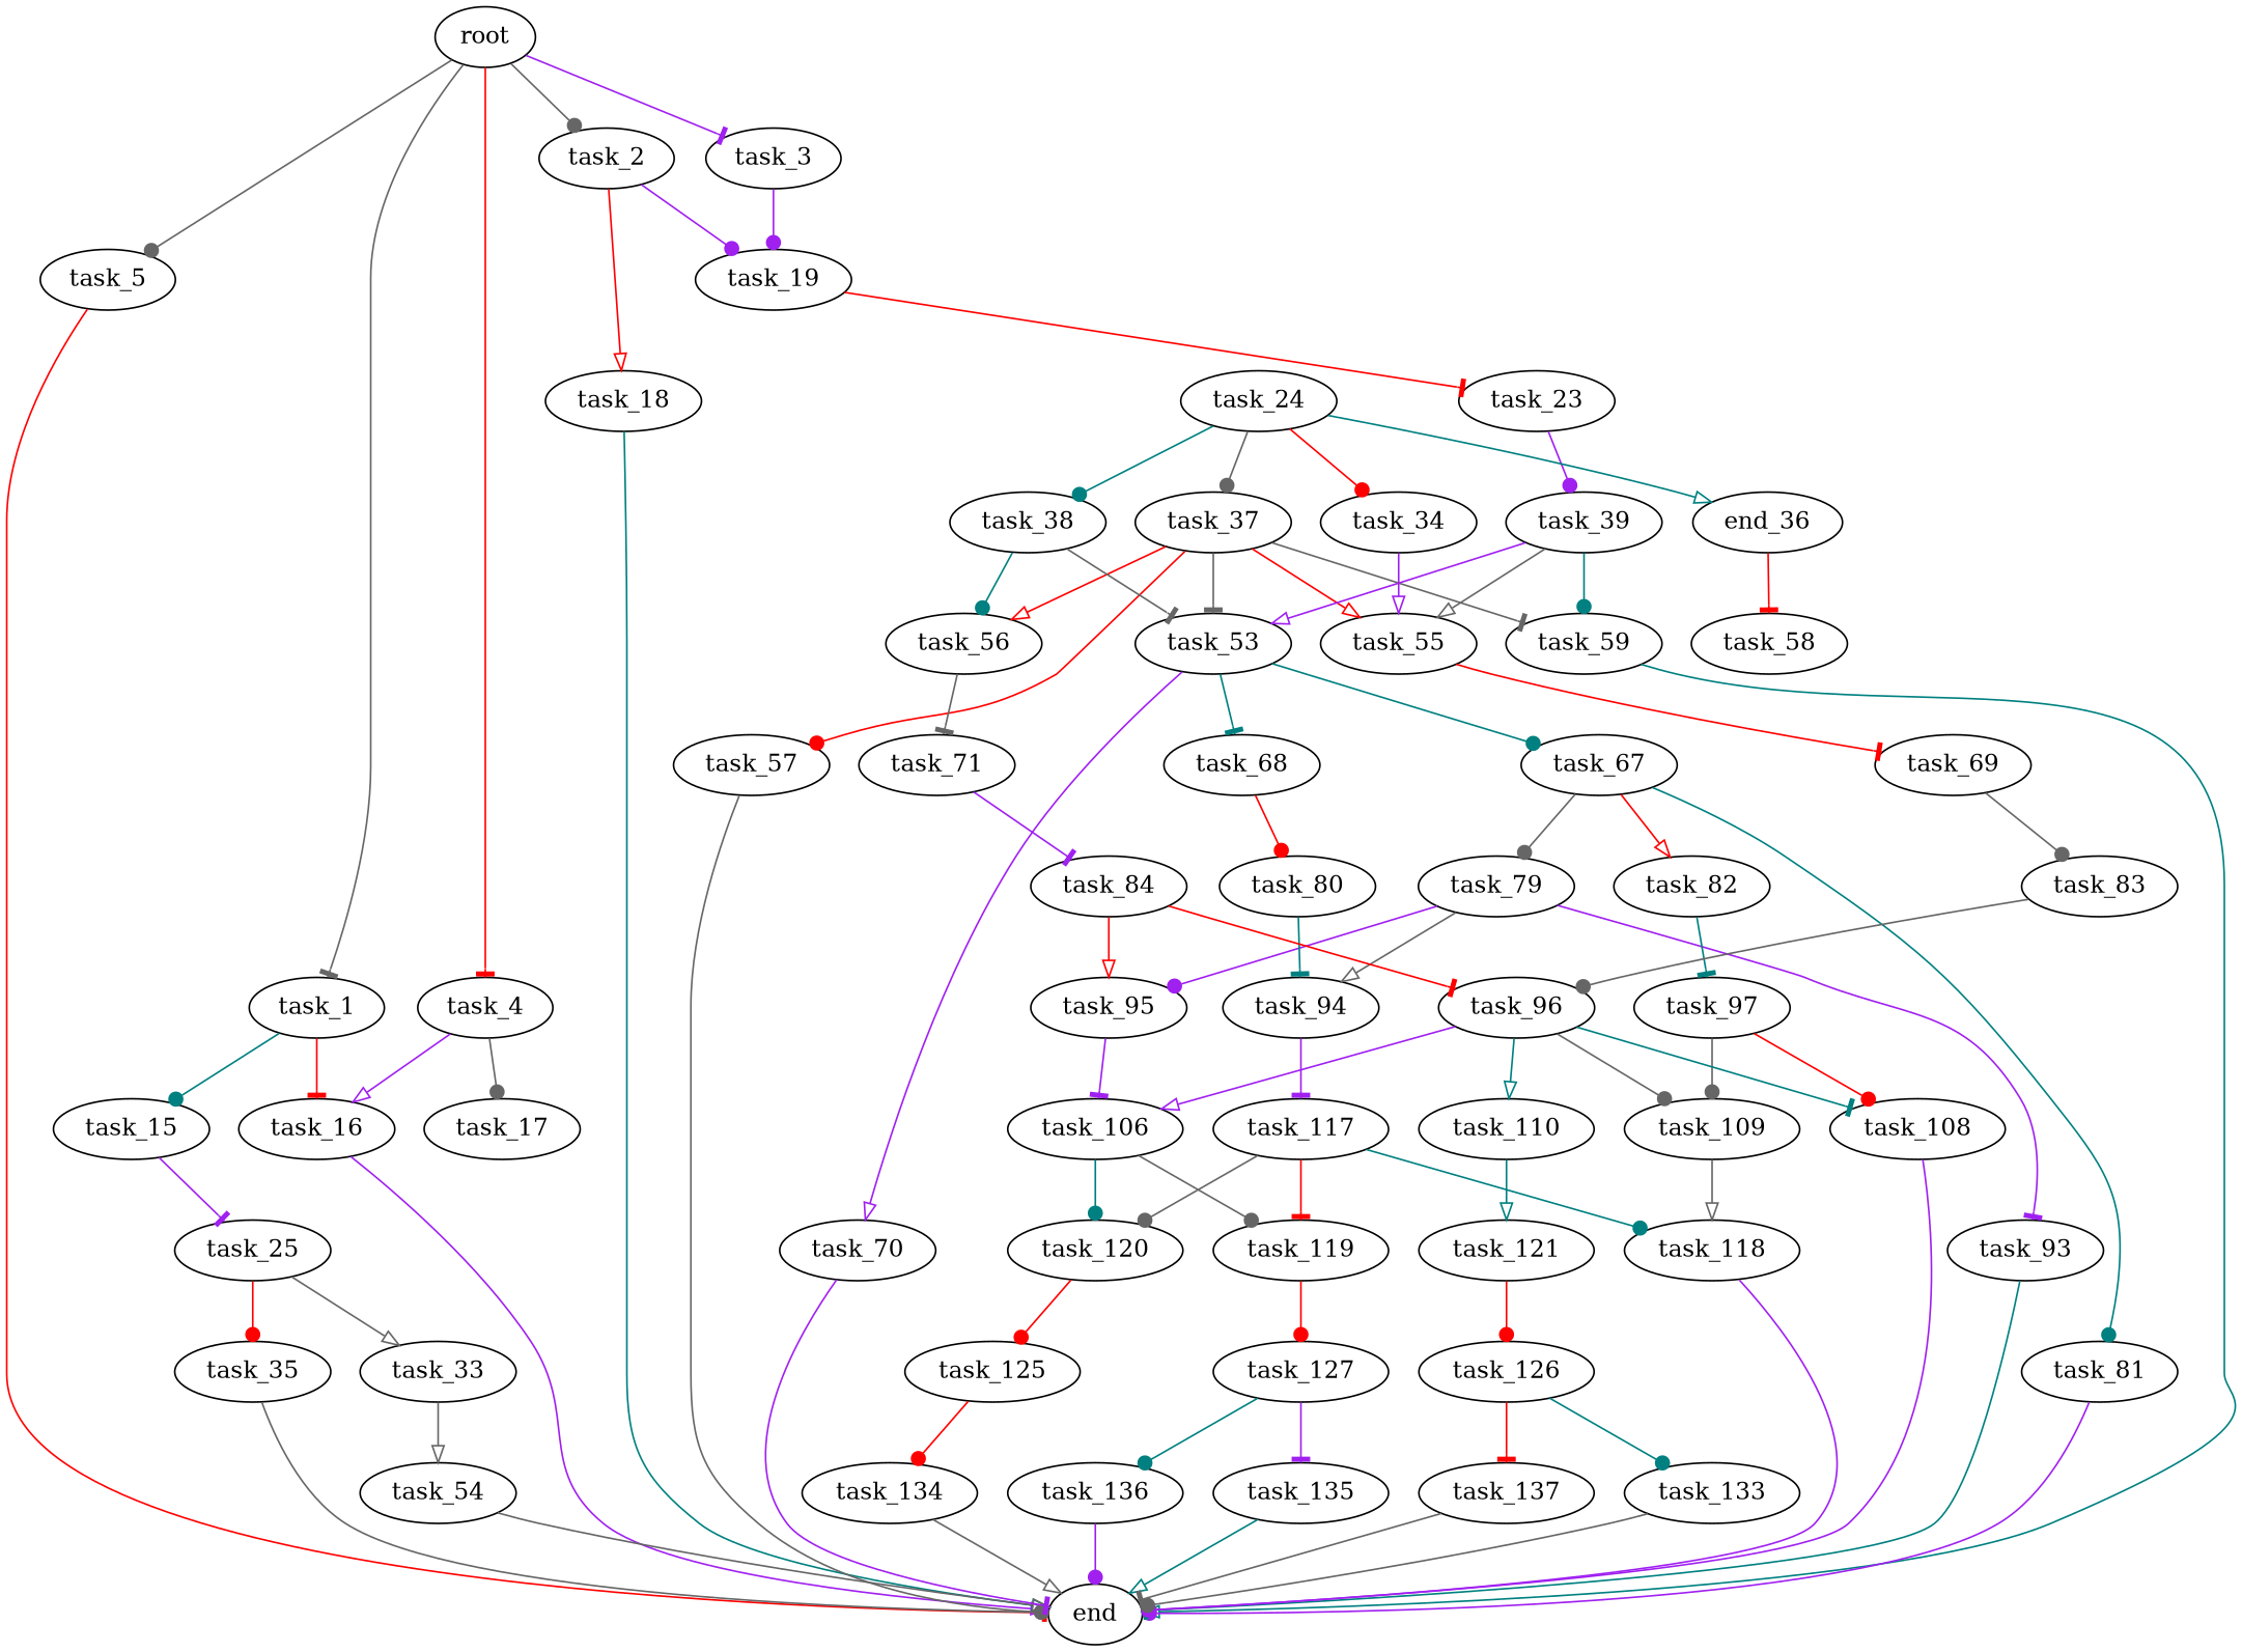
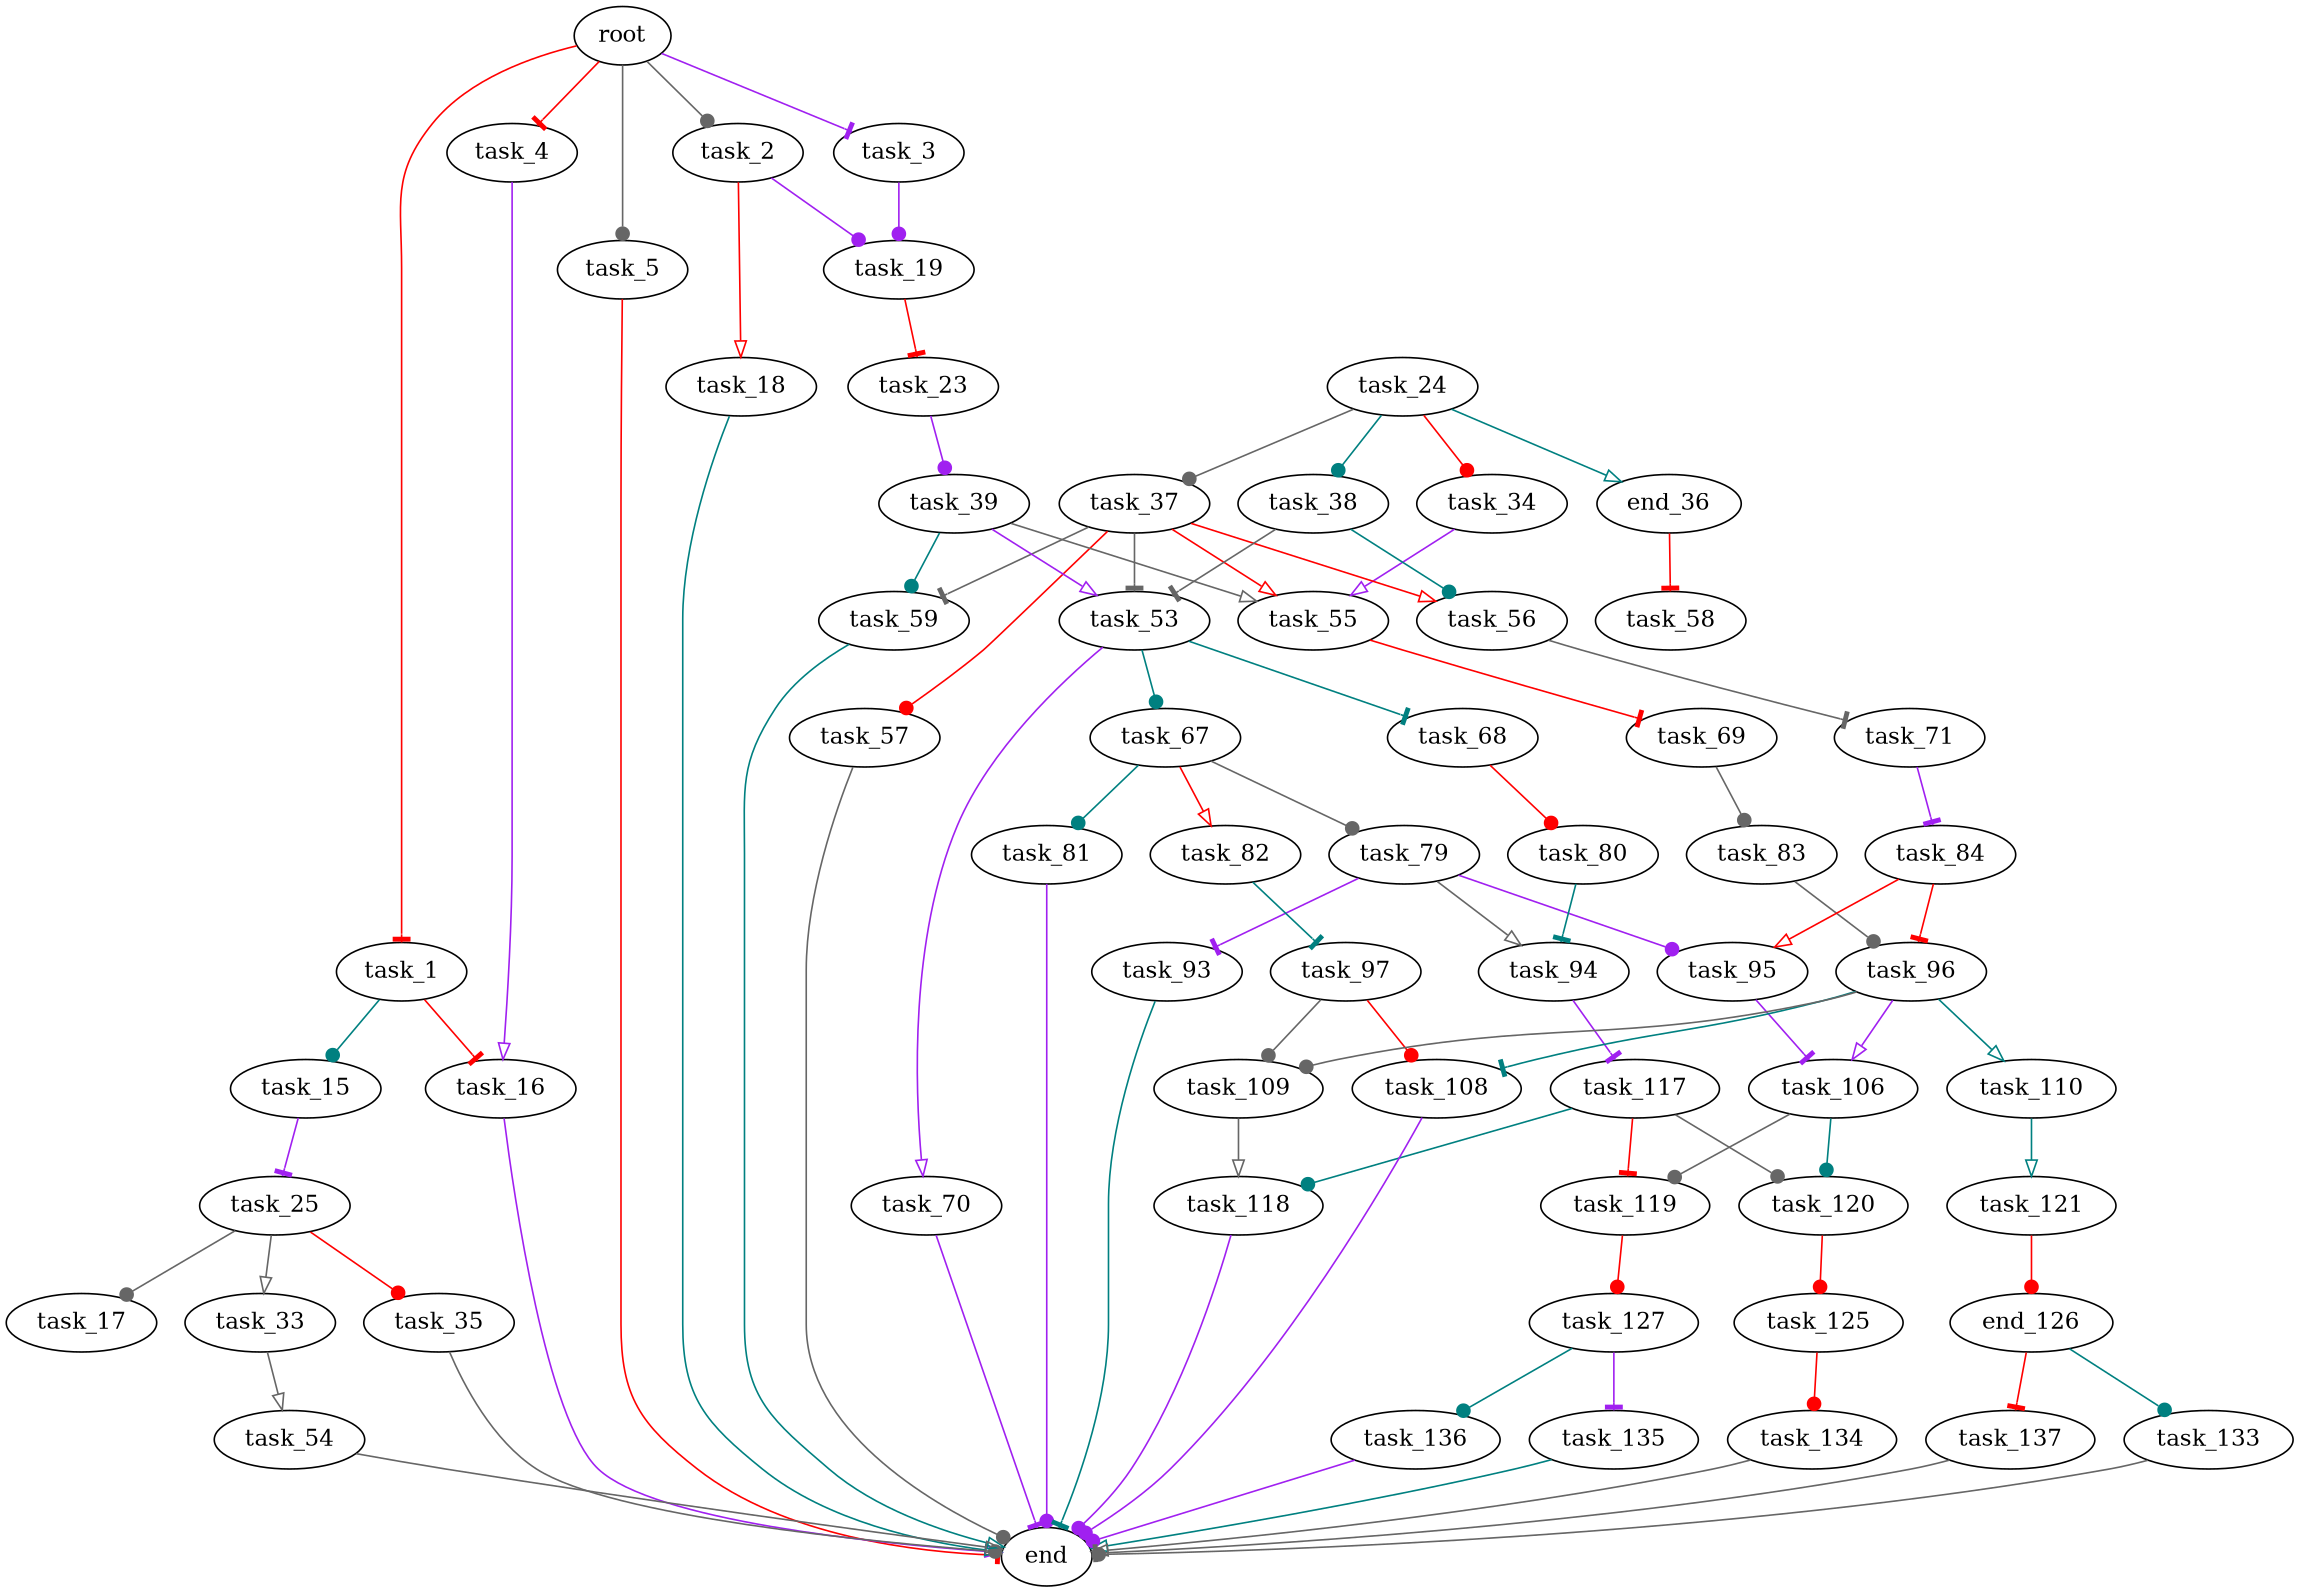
  digraph {
    edge [arrowhead=dot color=gray40]
    root
    task_1
    task_2
    task_3
    task_4
    task_5
    task_15
    task_16
    task_18
    task_19
    task_17
    end
    task_25
    task_23
    task_33
    task_35
    task_24
    task_34
    n19 [label=end_36]
    task_37
    task_38
    task_39
    task_55
    task_53
    task_59
    task_58
    task_56
    task_57
    task_54
    task_69
    task_67
    task_68
    task_70
    task_71
    task_79
    task_81
    task_82
    task_80
    task_83
    task_84
    task_93
    task_94
    task_95
    task_97
    task_96
    n46 [label=task_117]
    task_106
    task_108
    task_109
    task_110
    task_119
    task_120
    task_118
    task_121
    task_127
    task_125
-   task_126
+   task_126 [label=end_126]
    task_135
    task_136
    task_134
    task_133
    task_137
-   root -> task_1 [arrowhead=tee]
+   root -> task_1 [arrowhead=tee color=red]
    root -> task_2
    root -> task_3 [arrowhead=tee color=purple]
    root -> task_4 [arrowhead=tee color=red]
    root -> task_5
    task_1 -> task_15 [color=teal]
    task_1 -> task_16 [arrowhead=tee color=red]
    task_2 -> task_18 [arrowhead=onormal color=red]
    task_2 -> task_19 [color=purple]
    task_3 -> task_19 [color=purple]
    task_4 -> task_16 [arrowhead=onormal color=purple]
-   task_4 -> task_17
+   task_25 -> task_17
    task_5 -> end [arrowhead=tee color=red]
    task_15 -> task_25 [arrowhead=tee color=purple]
    task_16 -> end [arrowhead=onormal color=purple]
    task_18 -> end [arrowhead=onormal color=teal]
    task_19 -> task_23 [arrowhead=tee color=red]
    task_25 -> task_33 [arrowhead=onormal]
    task_25 -> task_35 [color=red]
    task_23 -> task_39 [color=purple]
    task_33 -> task_54 [arrowhead=onormal]
    task_35 -> end
    task_24 -> task_34 [color=red]
    task_24 -> n19 [arrowhead=onormal color=teal]
    task_24 -> task_37
    task_24 -> task_38 [color=teal]
    task_34 -> task_55 [arrowhead=onormal color=purple]
    n19 -> task_58 [arrowhead=tee color=red]
    task_37 -> task_55 [arrowhead=onormal color=red]
    task_37 -> task_53 [arrowhead=tee]
    task_37 -> task_59 [arrowhead=tee]
    task_37 -> task_56 [arrowhead=onormal color=red]
    task_37 -> task_57 [color=red]
    task_38 -> task_53 [arrowhead=tee]
    task_38 -> task_56 [color=teal]
    task_39 -> task_55 [arrowhead=onormal]
    task_39 -> task_53 [arrowhead=onormal color=purple]
    task_39 -> task_59 [color=teal]
    task_55 -> task_69 [arrowhead=tee color=red]
    task_53 -> task_67 [color=teal]
    task_53 -> task_68 [arrowhead=tee color=teal]
    task_53 -> task_70 [arrowhead=onormal color=purple]
    task_59 -> end [arrowhead=onormal color=teal]
    task_56 -> task_71 [arrowhead=tee]
    task_57 -> end
    task_54 -> end [arrowhead=onormal]
    task_69 -> task_83
    task_67 -> task_79
    task_67 -> task_81 [color=teal]
    task_67 -> task_82 [arrowhead=onormal color=red]
    task_68 -> task_80 [color=red]
    task_70 -> end [arrowhead=tee color=purple]
    task_71 -> task_84 [arrowhead=tee color=purple]
    task_79 -> task_93 [arrowhead=tee color=purple]
    task_79 -> task_94 [arrowhead=onormal]
    task_79 -> task_95 [color=purple]
    task_81 -> end [color=purple]
    task_82 -> task_97 [arrowhead=tee color=teal]
    task_80 -> task_94 [arrowhead=tee color=teal]
    task_83 -> task_96
    task_84 -> task_95 [arrowhead=onormal color=red]
    task_84 -> task_96 [arrowhead=tee color=red]
    task_93 -> end [arrowhead=tee color=teal]
    task_94 -> n46 [arrowhead=tee color=purple]
    task_95 -> task_106 [arrowhead=tee color=purple]
    task_97 -> task_108 [color=red]
    task_97 -> task_109
    task_96 -> task_106 [arrowhead=onormal color=purple]
    task_96 -> task_108 [arrowhead=tee color=teal]
    task_96 -> task_109
    task_96 -> task_110 [arrowhead=onormal color=teal]
    n46 -> task_119 [arrowhead=tee color=red]
    n46 -> task_120
    n46 -> task_118 [color=teal]
    task_106 -> task_119
    task_106 -> task_120 [color=teal]
    task_108 -> end [color=purple]
    task_109 -> task_118 [arrowhead=onormal]
    task_110 -> task_121 [arrowhead=onormal color=teal]
    task_119 -> task_127 [color=red]
    task_120 -> task_125 [color=red]
    task_118 -> end [color=purple]
    task_121 -> task_126 [color=red]
    task_127 -> task_135 [arrowhead=tee color=purple]
    task_127 -> task_136 [color=teal]
    task_125 -> task_134 [color=red]
    task_126 -> task_133 [color=teal]
    task_126 -> task_137 [arrowhead=tee color=red]
    task_135 -> end [arrowhead=onormal color=teal]
    task_136 -> end [color=purple]
    task_134 -> end [arrowhead=onormal]
    task_133 -> end
    task_137 -> end [arrowhead=tee]
  }
